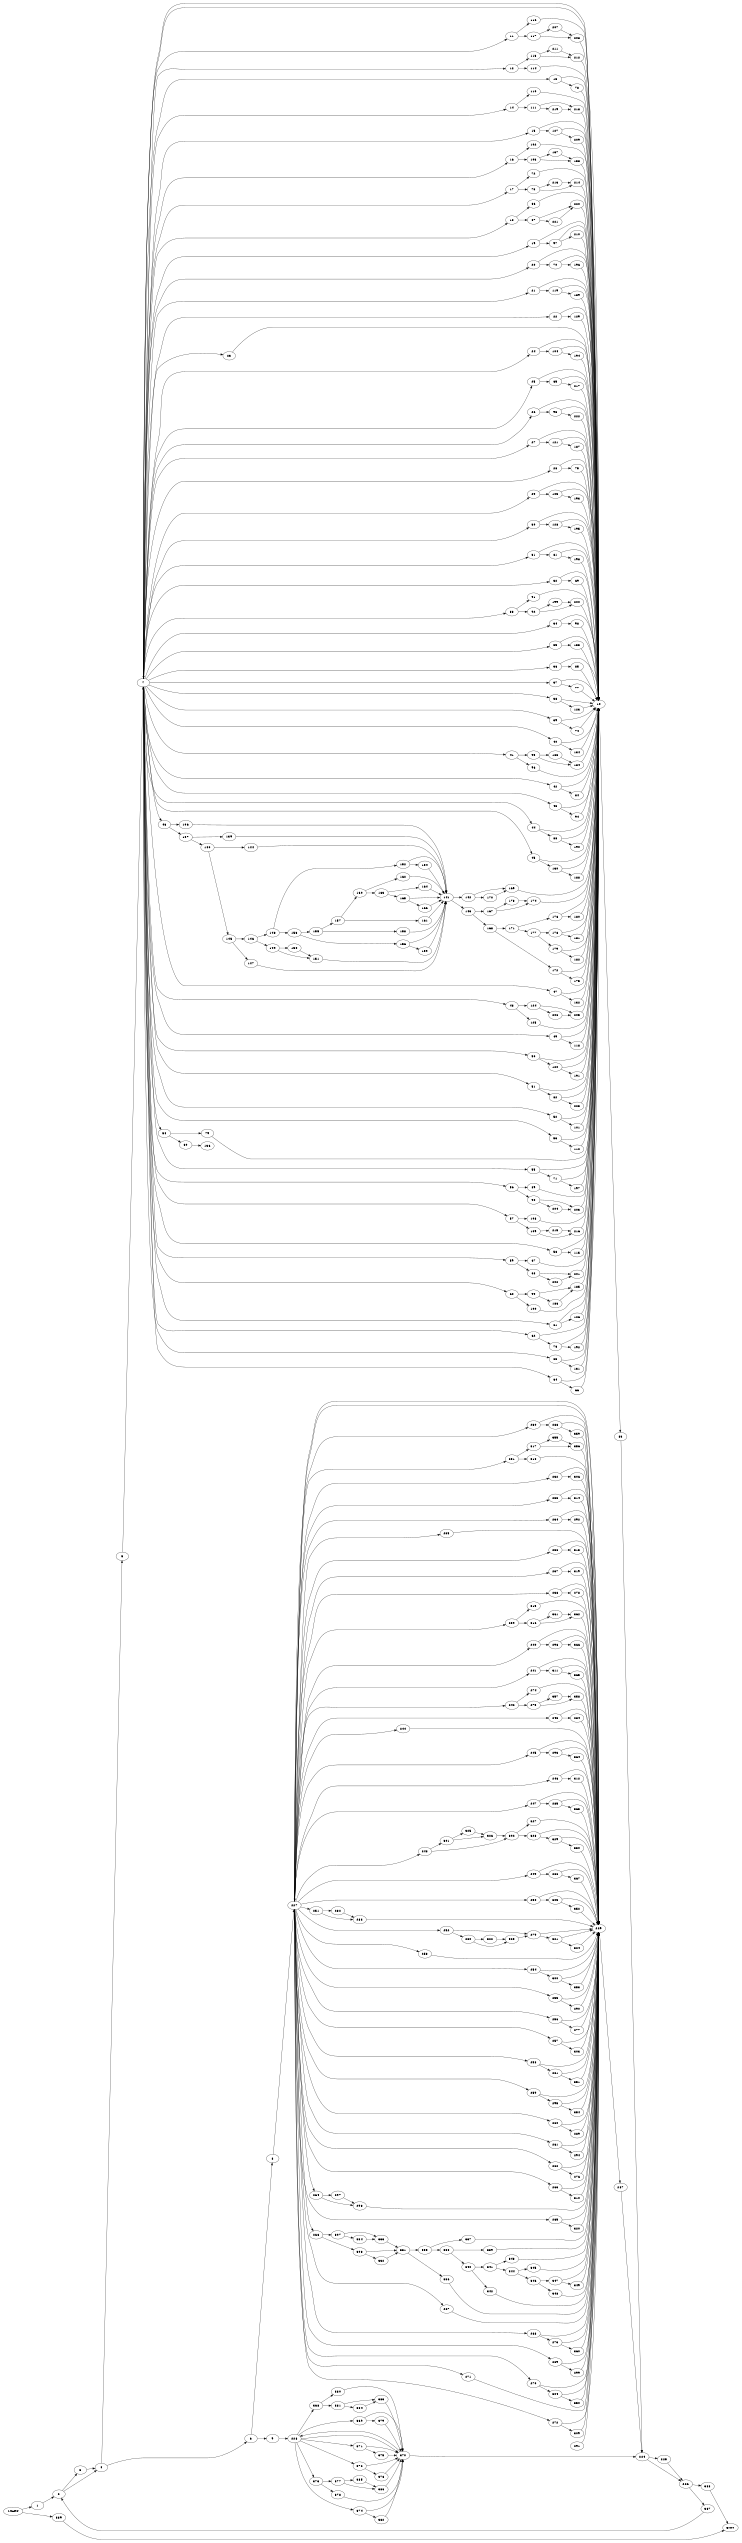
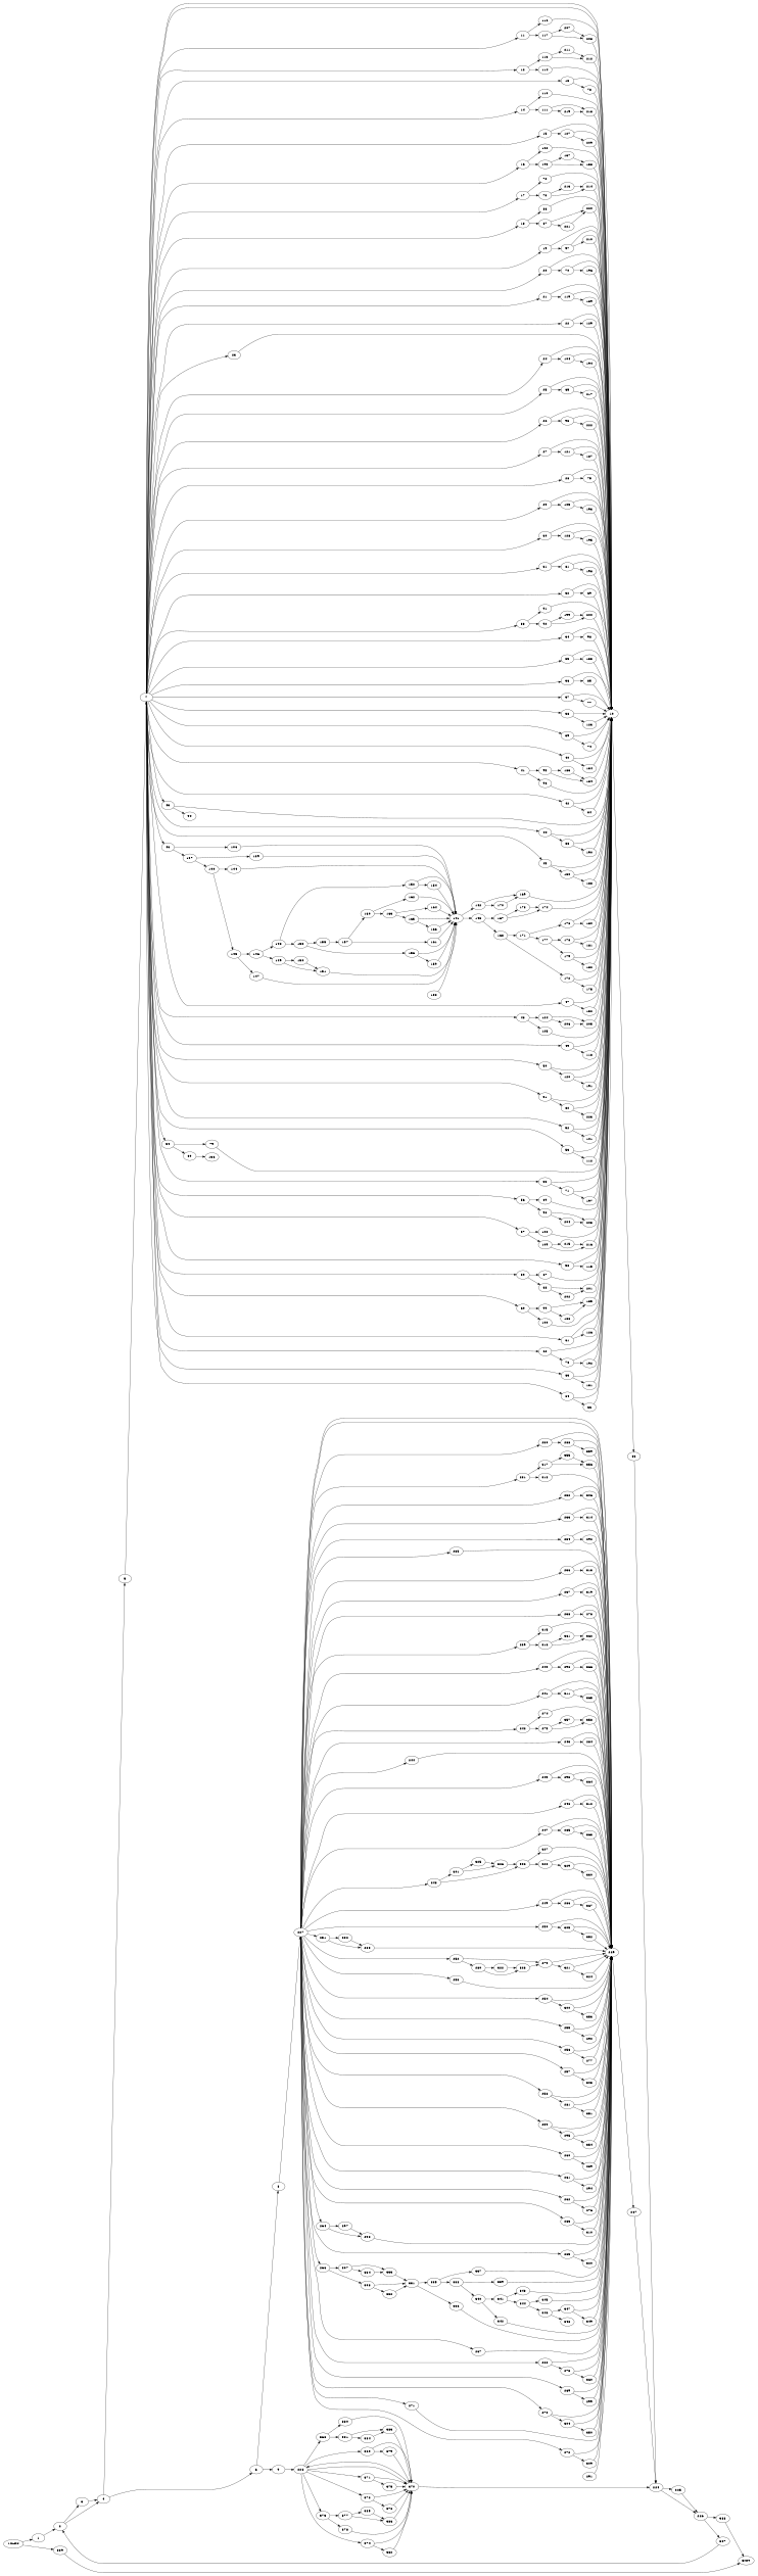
  digraph {
    rankdir=LR
    n1 [label=START]
    1
    389
    2
    n5 [label=EXIT]
    3
    4
    5
    6
    7
    8
    9
    10
    11
    12
    13
    14
    15
    16
    17
    18
    19
    20
    21
    22
    23
    24
    25
    26
    27
    28
    29
    30
    31
    32
    33
    34
    35
    36
    37
    38
    39
    40
    41
    42
    43
    44
    45
    46
    47
    48
    49
    50
    51
    52
    53
    54
    55
    56
    57
    58
    59
    60
    61
    62
    63
    64
    227
    228
    83
    116
    117
    113
    114
    78
    110
    111
    127
    102
    103
    72
    73
    86
    87
    97
    70
    119
    129
    104
    65
    93
    121
    75
    105
    128
    81
    69
    91
    92
    98
    133
    85
    77
    123
    74
    134
    95
    96
    84
    94
    88
    130
    106
    107
    132
    124
    125
    118
    120
    82
    101
    112
    79
    80
    71
    89
    90
    108
    109
    115
    67
    68
    99
    100
    126
    76
    131
    66
    229
    230
    231
    232
    233
    234
    235
    236
    237
    238
    239
    240
    241
    242
    243
    244
    245
    246
    247
    248
    249
    250
    251
    252
    253
    254
    255
    256
    257
    258
    259
    260
    261
    262
    263
    264
    265
    266
    267
    268
    269
    270
    271
    272
    368
    369
    370
    371
    372
    373
    374
    224
    207
    208
    211
    212
    218
    219
    209
    137
    138
    213
    214
    220
    221
    210
    196
    189
    194
    217
    222
    187
    193
    195
    198
    199
    200
    183
    184
    190
    188
    141
    139
    140
    205
    206
    191
    223
    136
    197
    203
    204
    215
    216
    201
    202
    185
    186
    192
    225
    226
    142
    143
    144
    145
    146
    147
    169
    170
    167
    168
    173
    174
    171
    172
    148
    149
    152
    153
    150
    151
    154
    155
    156
    157
    158
    159
    160
    161
    162
    163
    164
    165
    166
    176
    177
    175
    180
    178
    179
    181
    182
    387
    388
    287
    288
    317
    318
    306
    314
    292
    313
    319
    278
    315
    316
    296
    311
    274
    275
    284
    293
    312
    285
    301
    302
    286
    305
    282
    283
    279
    280
    300
    290
    277
    303
    281
    295
    289
    294
    276
    310
    297
    298
    320
    307
    308
    273
    299
    304
    309
    380
    381
    379
    375
    376
    377
    378
    382
    359
    355
    356
    361
    362
    366
    365
    357
    358
    291
    364
    363
    325
    326
    327
    328
    367
    352
    321
    322
    323
    353
    351
    354
    333
    334
    331
    332
    360
    350
    324
    329
    335
    336
    330
    337
    338
    339
    340
    341
    342
    343
    344
    345
    346
    347
    348
    349
    383
    384
    385
    386
    n1 -> 1
    n1 -> 389
    1 -> 2
    389 -> n5
    2 -> 3
    2 -> 4
    3 -> 4
    4 -> 5
    4 -> 6
    5 -> 7
    6 -> 8
    6 -> 9
    7 -> 10
    7 -> 11
    7 -> 12
    7 -> 13
    7 -> 14
    7 -> 15
    7 -> 16
    7 -> 17
    7 -> 18
    7 -> 19
    7 -> 20
    7 -> 21
    7 -> 22
    7 -> 23
    7 -> 24
    7 -> 25
    7 -> 26
    7 -> 27
    7 -> 28
    7 -> 29
    7 -> 30
    7 -> 31
    7 -> 32
    7 -> 33
    7 -> 34
    7 -> 35
    7 -> 36
    7 -> 37
    7 -> 38
    7 -> 39
    7 -> 40
    7 -> 41
    7 -> 42
    7 -> 43
    7 -> 44
    7 -> 45
    7 -> 46
    7 -> 47
    7 -> 48
    7 -> 49
    7 -> 50
    7 -> 51
    7 -> 52
    7 -> 53
    7 -> 54
    7 -> 55
    7 -> 56
    7 -> 57
    7 -> 58
    7 -> 59
    7 -> 60
    7 -> 61
    7 -> 62
    7 -> 63
    7 -> 64
    8 -> 227
    9 -> 228
    10 -> 7
    10 -> 83
    11 -> 116
    11 -> 117
    12 -> 113
    12 -> 114
    13 -> 10
    13 -> 78
    14 -> 110
    14 -> 111
    15 -> 10
    15 -> 127
    16 -> 102
    16 -> 103
    17 -> 72
    17 -> 73
    18 -> 86
    18 -> 87
    19 -> 10
    19 -> 97
    20 -> 10
    20 -> 70
    21 -> 10
    21 -> 119
    22 -> 10
    22 -> 129
    23 -> 10
    24 -> 10
    24 -> 104
    25 -> 10
    25 -> 65
    26 -> 10
    26 -> 93
    27 -> 10
    27 -> 121
    28 -> 10
    28 -> 75
    29 -> 10
    29 -> 105
    30 -> 10
    30 -> 128
    31 -> 10
    31 -> 81
    32 -> 10
    32 -> 69
    33 -> 91
    33 -> 92
    34 -> 10
    34 -> 98
    35 -> 10
    35 -> 133
    36 -> 10
    36 -> 85
    37 -> 10
    37 -> 77
    38 -> 10
    38 -> 123
    39 -> 10
    39 -> 74
    40 -> 10
    40 -> 134
    41 -> 95
    41 -> 96
    42 -> 10
    42 -> 84
    43 -> 10
    43 -> 94
    44 -> 10
    44 -> 88
    45 -> 10
    45 -> 130
    46 -> 106
    46 -> 107
    47 -> 10
    47 -> 132
    48 -> 124
    48 -> 125
    49 -> 10
    49 -> 118
    50 -> 10
    50 -> 120
    51 -> 10
    51 -> 82
    52 -> 10
    52 -> 101
    53 -> 10
    53 -> 112
    54 -> 79
    54 -> 80
    55 -> 10
    55 -> 71
    56 -> 89
    56 -> 90
    57 -> 108
    57 -> 109
    58 -> 10
    58 -> 115
    59 -> 67
    59 -> 68
    60 -> 99
    60 -> 100
    61 -> 10
    61 -> 126
    62 -> 10
    62 -> 76
    63 -> 10
    63 -> 131
    64 -> 10
    64 -> 66
    227 -> 229
    227 -> 230
    227 -> 231
    227 -> 232
    227 -> 233
    227 -> 234
    227 -> 235
    227 -> 236
    227 -> 237
    227 -> 238
    227 -> 239
    227 -> 240
    227 -> 241
    227 -> 242
    227 -> 243
    227 -> 244
    227 -> 245
    227 -> 246
    227 -> 247
    227 -> 248
    227 -> 249
    227 -> 250
    227 -> 251
    227 -> 252
    227 -> 253
    227 -> 254
    227 -> 255
    227 -> 256
    227 -> 257
    227 -> 258
    227 -> 259
    227 -> 260
    227 -> 261
    227 -> 262
    227 -> 263
    227 -> 264
    227 -> 265
    227 -> 266
    227 -> 267
    227 -> 268
    227 -> 269
    227 -> 270
    227 -> 271
    227 -> 272
    228 -> 368
    228 -> 369
    228 -> 370
    228 -> 371
    228 -> 372
    228 -> 373
    228 -> 374
    83 -> 224
    116 -> 10
    117 -> 207
    117 -> 208
    113 -> 211
    113 -> 212
    114 -> 10
    78 -> 10
    110 -> 10
    111 -> 218
    111 -> 219
    127 -> 10
    127 -> 209
    102 -> 10
    103 -> 137
    103 -> 138
    72 -> 10
    73 -> 213
    73 -> 214
    86 -> 10
    87 -> 220
    87 -> 221
    97 -> 10
    97 -> 210
    70 -> 10
    70 -> 196
    119 -> 10
    119 -> 189
    129 -> 10
    104 -> 10
    104 -> 194
    65 -> 10
    65 -> 217
    93 -> 10
    93 -> 222
    121 -> 10
    121 -> 187
    75 -> 10
    105 -> 10
    105 -> 193
    128 -> 10
    128 -> 195
    81 -> 10
    81 -> 198
    69 -> 10
    91 -> 10
    92 -> 199
    92 -> 200
    98 -> 10
    133 -> 10
    85 -> 10
    77 -> 10
    123 -> 10
    74 -> 10
    134 -> 10
    95 -> 183
    95 -> 184
    96 -> 10
    84 -> 10
-   94 -> 10
    88 -> 10
    88 -> 190
    130 -> 10
    130 -> 188
    106 -> 141
    107 -> 139
    107 -> 140
    132 -> 10
    124 -> 205
    124 -> 206
    125 -> 10
    118 -> 10
    120 -> 10
    120 -> 191
    82 -> 10
    82 -> 223
    101 -> 10
    112 -> 10
    79 -> 10
    80 -> 136
    71 -> 10
    71 -> 197
    89 -> 10
    90 -> 203
    90 -> 204
    108 -> 10
    109 -> 215
    109 -> 216
    115 -> 10
    67 -> 10
    68 -> 201
    68 -> 202
    99 -> 185
    99 -> 186
    100 -> 10
    126 -> 10
    76 -> 10
    76 -> 192
    131 -> 10
    66 -> 10
    229 -> 227
    229 -> 287
    230 -> 229
    230 -> 288
    231 -> 317
    231 -> 318
    232 -> 229
    232 -> 306
    233 -> 229
    233 -> 314
    234 -> 229
    234 -> 292
    235 -> 229
    236 -> 229
    236 -> 313
    237 -> 229
    237 -> 319
    238 -> 229
    238 -> 278
    239 -> 315
    239 -> 316
    240 -> 229
    240 -> 296
    241 -> 229
    241 -> 311
    242 -> 274
    242 -> 275
    243 -> 229
    243 -> 284
    244 -> 229
    245 -> 229
    245 -> 293
    246 -> 229
    246 -> 312
    247 -> 229
    247 -> 285
    248 -> 301
    248 -> 302
    249 -> 229
    249 -> 286
    250 -> 229
    250 -> 305
    251 -> 282
    251 -> 283
    252 -> 279
    252 -> 280
    253 -> 229
    254 -> 229
    254 -> 300
    255 -> 229
    255 -> 290
    256 -> 229
    256 -> 277
    257 -> 229
    257 -> 303
    258 -> 229
    258 -> 281
    259 -> 229
    259 -> 295
    260 -> 229
    260 -> 289
    261 -> 229
    261 -> 294
    262 -> 229
    262 -> 276
    263 -> 229
    263 -> 310
    264 -> 297
    264 -> 298
    265 -> 229
    265 -> 320
    266 -> 307
    266 -> 308
    267 -> 229
    268 -> 229
    268 -> 273
    269 -> 229
    269 -> 299
    270 -> 229
    270 -> 304
    271 -> 229
    272 -> 229
    272 -> 309
    368 -> 380
    368 -> 381
    369 -> 370
    369 -> 379
    370 -> 228
    370 -> 224
    371 -> 370
    371 -> 375
    372 -> 370
    372 -> 376
    373 -> 377
    373 -> 378
    374 -> 370
    374 -> 382
    224 -> 225
    224 -> 226
    207 -> 208
    208 -> 10
    211 -> 212
    212 -> 10
    218 -> 10
    219 -> 218
    209 -> 10
    137 -> 138
    138 -> 10
    213 -> 214
    214 -> 10
    220 -> 10
    221 -> 220
    210 -> 10
    196 -> 10
    189 -> 10
    194 -> 10
    217 -> 10
    222 -> 10
    187 -> 10
    193 -> 10
    195 -> 10
    198 -> 10
    199 -> 200
    200 -> 10
    183 -> 184
    184 -> 10
    190 -> 10
    188 -> 10
    141 -> 142
    141 -> 143
    139 -> 141
    140 -> 144
    140 -> 145
    205 -> 10
    206 -> 205
    191 -> 10
    223 -> 10
    197 -> 10
    203 -> 10
    204 -> 203
    215 -> 216
    216 -> 10
    201 -> 10
    202 -> 201
    185 -> 10
    186 -> 185
    192 -> 10
    225 -> 226
    226 -> 387
    226 -> 388
    142 -> 169
    142 -> 170
    143 -> 167
    143 -> 168
    144 -> 141
    145 -> 146
    145 -> 147
    146 -> 148
    146 -> 149
    147 -> 141
    169 -> 10
    170 -> 169
    167 -> 173
    167 -> 174
    168 -> 171
    168 -> 172
    173 -> 174
    174 -> 10
    171 -> 176
    171 -> 177
    172 -> 10
    172 -> 175
    148 -> 152
    148 -> 153
    149 -> 150
    149 -> 151
    152 -> 141
    152 -> 154
    153 -> 155
    153 -> 156
    150 -> 151
    151 -> 141
    154 -> 141
    155 -> 157
-   155 -> 158
    156 -> 141
    156 -> 159
    157 -> 160
    157 -> 161
    158 -> 141
    159 -> 141
    160 -> 162
    160 -> 163
    161 -> 141
    162 -> 141
    163 -> 164
    163 -> 165
    164 -> 141
    165 -> 141
    165 -> 166
    166 -> 141
    176 -> 10
    176 -> 180
    177 -> 178
    177 -> 179
    175 -> 10
    180 -> 10
    178 -> 10
    178 -> 181
    179 -> 10
    179 -> 182
    181 -> 10
    182 -> 10
    387 -> 2
    388 -> n5
    287 -> 224
    288 -> 229
    288 -> 359
    317 -> 355
    317 -> 356
    318 -> 229
    306 -> 229
    314 -> 229
    292 -> 229
    313 -> 229
    319 -> 229
    278 -> 229
    315 -> 229
    316 -> 361
    316 -> 362
    296 -> 229
    296 -> 366
    311 -> 229
    311 -> 365
    274 -> 229
    275 -> 357
    275 -> 358
    284 -> 229
    293 -> 229
    293 -> 364
    312 -> 229
    285 -> 229
    285 -> 363
    301 -> 325
    301 -> 326
    302 -> 327
    302 -> 328
    286 -> 229
    286 -> 367
    305 -> 229
    305 -> 352
    282 -> 283
    283 -> 229
    279 -> 229
    279 -> 321
    280 -> 322
    280 -> 323
    300 -> 229
    300 -> 353
    290 -> 229
    277 -> 229
    303 -> 229
    281 -> 229
    281 -> 351
    295 -> 229
    295 -> 354
    289 -> 229
    294 -> 229
    276 -> 229
    310 -> 229
    297 -> 298
    298 -> 229
    320 -> 229
    307 -> 333
    307 -> 334
    308 -> 331
    308 -> 332
    273 -> 229
    273 -> 360
    299 -> 229
    304 -> 229
    304 -> 350
    309 -> 229
    380 -> 370
    381 -> 383
    381 -> 384
    379 -> 370
    375 -> 370
    376 -> 370
    377 -> 385
    377 -> 386
    378 -> 370
    382 -> 370
    359 -> 229
    355 -> 356
    356 -> 229
    361 -> 362
    362 -> 229
    366 -> 229
    365 -> 229
    357 -> 358
    358 -> 229
    291 -> 229
    364 -> 229
    363 -> 229
    325 -> 326
    326 -> 302
    327 -> 229
    328 -> 229
    328 -> 329
    367 -> 229
    352 -> 229
    321 -> 229
    321 -> 324
    322 -> 323
    323 -> 279
    353 -> 229
    351 -> 229
    354 -> 229
    333 -> 331
    334 -> 333
    331 -> 335
    331 -> 336
    332 -> 331
    360 -> 229
    350 -> 229
    324 -> 229
    329 -> 229
    329 -> 330
    335 -> 337
    335 -> 338
    336 -> 229
    330 -> 229
    337 -> 229
    338 -> 339
    338 -> 340
    339 -> 229
    340 -> 341
    340 -> 342
    341 -> 343
    341 -> 344
    342 -> 229
    343 -> 229
    344 -> 345
    344 -> 346
    345 -> 229
    346 -> 347
    346 -> 348
    347 -> 229
    347 -> 349
-   348 -> 229
    349 -> 229
    383 -> 370
    384 -> 383
    385 -> 386
    386 -> 370
  }
